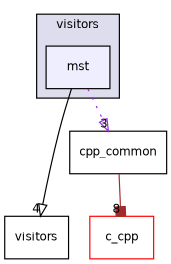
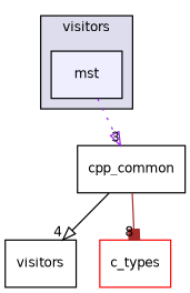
  digraph {
    compound=true
    node [fontname=Helvetica fontsize=10 shape=box]
    edge [arrowhead=onormal labeldistance=1.5 labelfontname=Helvetica labelfontsize=10 style=solid]
    n1 [fillcolor="#eeeeff" label=mst pencolor=black style=filled]
    n2 [label=cpp_common]
    n3 [label=visitors]
-   n4 [color=red fillcolor=white label=c_cpp style=filled]
+   n4 [color=red fillcolor=white label=c_types style=filled]
    subgraph cluster_1 {
      bgcolor="#ddddee"
      fontname=Helvetica
      fontsize=10
      label=visitors
      pencolor=black
      n1
    }
    n1 -> n2 [color=purple headlabel=3 style=dotted]
-   n1 -> n3 [color=black headlabel=4]
+   n2 -> n3 [color=black headlabel=4]
    n2 -> n4 [arrowhead=box color=brown headlabel=8]
  }
